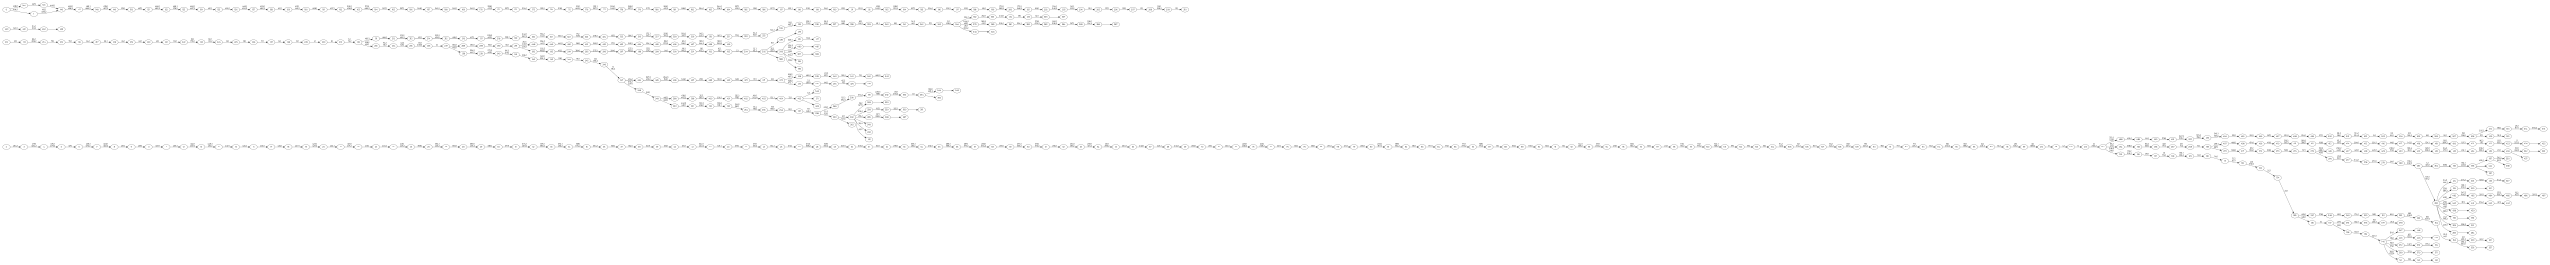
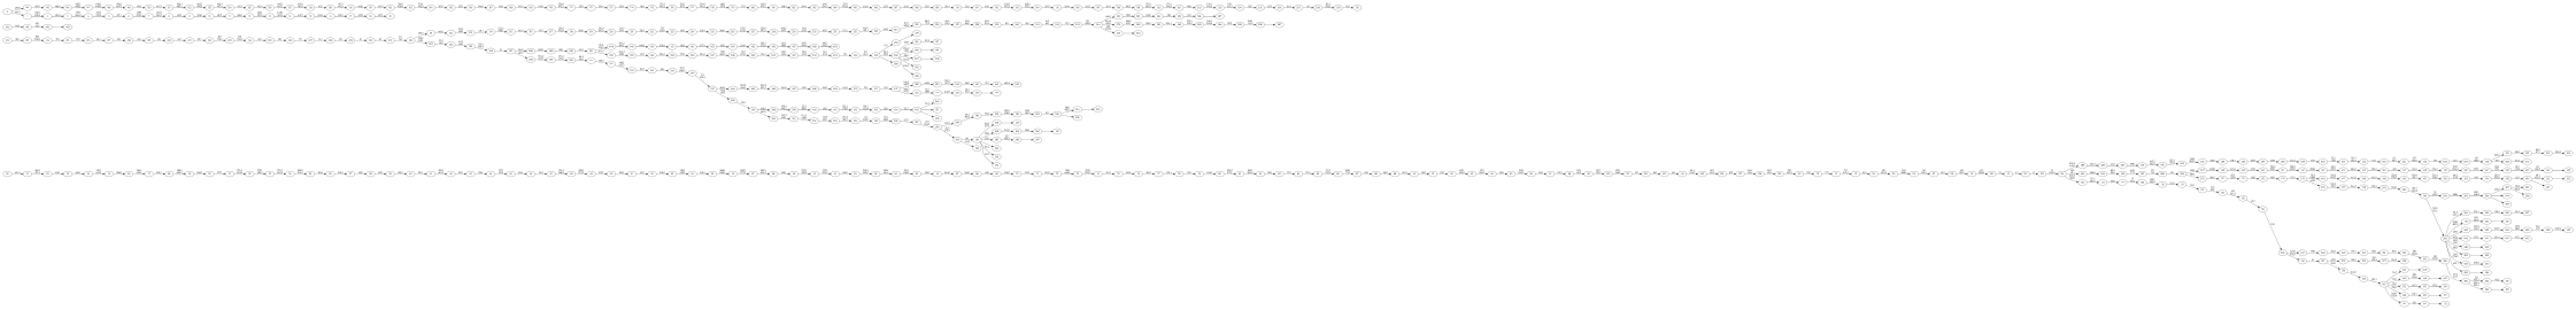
  digraph {
    fontname=Montserrat
    rankdir=LR
    node [fontname=Montserrat]
    edge [fontname=Montserrat]
    547
    548
    544
    545
    542
    543
    541
    540
    539
    538
    536
    537
    535
    534
    533
    532
    530
    531
    528
    529
    526
    527
    525
    524
    522
    523
    520
    521
    519
    516
    517
    514
    515
    513
    512
    509
    510
    508
    507
    506
    505
    504
    503
    502
    501
    500
    499
    498
    497
    496
    495
    494
    493
    492
    491
    490
    489
    488
    486
    487
    485
    484
    483
    482
    480
    481
    478
    479
    476
    477
    475
    474
    473
    472
    471
    470
    469
    468
    467
    466
    465
    464
    462
    463
    461
    460
    458
    459
    457
    456
    455
    454
    453
    452
    451
    450
    449
    448
    446
    447
    445
    442
    443
    441
    440
    438
    439
    436
    437
    435
    434
    433
    432
    431
    430
    429
    428
    427
    426
    424
    425
    423
    422
    421
    420
    419
    418
    417
    416
    415
    414
    413
    412
    411
    410
    409
    408
    407
    405
    546
    511
    406
    404
    403
    402
    401
    400
    399
    398
    394
    395
    393
    392
    391
    390
    389
    386
    387
    385
    384
    383
    382
    381
    380
    379
    377
    378
    376
    375
    373
    374
    372
    370
    371
    369
    367
    550
    368
    366
    444
    397
    365
    364
    362
    363
    360
    361
    359
    358
    356
    357
    355
    354
    353
    352
    351
    350
    349
    348
    347
    345
    346
    344
    343
    342
    341
    340
    339
    338
    337
    336
    335
    334
    333
    332
    331
    330
    329
    328
    327
    326
    325
    324
    323
    322
    321
    320
    319
    318
    317
    316
    315
    314
    313
    312
    311
    309
    310
    307
    308
    306
    518
    396
    305
    388
    304
    303
    302
    301
    300
    299
    298
    297
    296
    295
    294
    293
    292
    291
    290
    289
    288
    286
    287
    285
    283
    284
    282
    281
    280
    279
    278
    277
    276
    275
    274
    273
    272
    271
    270
    269
    268
    267
    266
    265
    264
    260
    549
    263
    261
    259
    262
    258
    257
    256
    255
    254
    253
    252
    251
    250
    249
    248
    247
    246
    245
    244
    243
    242
    241
    240
    239
    238
    237
    236
    235
    234
    233
    232
    231
    230
    229
    228
    227
    226
    225
    224
    223
    222
    221
    220
    219
    218
    217
    216
    215
    214
    213
    212
    209
    210
    208
    207
    206
    205
    204
    203
    202
    201
    200
    199
    198
    197
    196
    195
    194
    193
    192
    191
    190
    189
    188
    187
    186
    185
    184
    183
    182
    181
    180
    179
    178
    177
    176
    175
    174
    173
    172
    171
    170
    169
    168
    167
    166
    165
    164
    163
    162
    161
    160
    159
    158
    157
    156
    155
    154
    153
    152
    151
    150
    149
    148
    147
    146
    145
    144
    142
    143
    141
    140
    139
    138
    137
    136
    n415 [label=935]
    134
    133
    132
    131
    130
    129
    128
    127
    126
    125
    124
    123
    122
    121
    120
    119
    118
    117
    116
    115
    114
    113
    112
    111
    110
    109
    108
    107
    106
    n445 [label=805]
    104
    103
    102
    101
    100
    99
    98
    97
    96
    95
    94
    93
    92
    91
    90
    89
    88
    87
    86
    85
    84
    83
    82
    81
    80
    79
    78
    77
    76
    75
    74
    73
    72
    71
    70
    69
    68
    67
    66
    65
    64
    63
    62
    61
    60
    59
    58
    57
    56
    55
    54
    53
    52
    51
    50
    49
    48
    47
    46
    45
    44
    43
    42
    41
    40
    39
    38
    37
    36
    35
    34
    33
    32
    31
    30
    29
    28
    27
    26
    25
    24
    23
    22
    21
    20
    19
    18
    17
    16
    15
    14
    13
    12
    11
    10
    9
    8
    7
    6
    5
    4
    3
    2
    1
    0
    547 -> 548
    544 -> 545
    542 -> 543 [label="460,3"]
    541 -> 542 [label="73,1"]
    540 -> 541 [label="190,1"]
    539 -> 540 [label="122,2\n257,1"]
    538 -> 539 [label="480,1"]
    536 -> 537
    535 -> 536 [label="32,1"]
    534 -> 535 [label="38,1"]
    533 -> 534 [label="249,1"]
    532 -> 533 [label="252,1"]
    530 -> 531 [label="40,2"]
    528 -> 529
    526 -> 527 [label="54,2"]
    525 -> 526 [label="128,1"]
    524 -> 525 [label="274,1"]
    522 -> 523
    520 -> 521
    519 -> 520 [label="195,1\n351,3"]
    516 -> 517 [label="113,2"]
    514 -> 515 [label="365,2"]
    513 -> 514 [label="49,2\n117,1"]
    512 -> 513 [label="182,1"]
    509 -> 510 [label="112,2"]
    508 -> 512 [label="205,1"]
    508 -> 509 [label="57,1"]
    507 -> 508 [label="29,1\n138,2"]
    506 -> 507 [label="52,1"]
    505 -> 506 [label="56,1"]
    504 -> 505 [label="61,1\n159,2"]
    503 -> 504 [label="0,2\n69,1"]
    502 -> 503 [label="74,1"]
    501 -> 502 [label="124,1\n234,2"]
    500 -> 501 [label="65,2\n138,1"]
    499 -> 500 [label="217,1"]
    498 -> 499 [label="234,1"]
    497 -> 498 [label="239,1"]
    496 -> 497 [label="267,1"]
    495 -> 496 [label="291,1"]
    494 -> 495 [label="333,1"]
    493 -> 494 [label="346,1\n363,2"]
    492 -> 493 [label="125,2\n356,1"]
    491 -> 492 [label="347,2\n365,1"]
    490 -> 491 [label="378,1"]
    489 -> 490 [label="414,1"]
    488 -> 489 [label="436,1"]
    486 -> 487 [label="397,2"]
    485 -> 486 [label="10,2\n167,1"]
    484 -> 485 [label="137,2\n366,1"]
    483 -> 484 [label="397,1"]
    482 -> 483 [label="347,3\n400,1"]
    480 -> 481
    478 -> 479
    476 -> 477
    475 -> 476 [label="45,2\n76,1"]
    474 -> 475 [label="240,1"]
    473 -> 474 [label="13,2\n289,1"]
    472 -> 538 [label="169,3\n487,1"]
    472 -> 473 [label="268,2\n472,1"]
    471 -> 472 [label="22,1"]
    470 -> 471 [label="72,1"]
    469 -> 470 [label="145,1"]
    468 -> 469 [label="150,1"]
    467 -> 468 [label="213,1"]
    466 -> 467 [label="349,1"]
    465 -> 466 [label="264,3\n353,1"]
    464 -> 465 [label="367,3\n406,1"]
    462 -> 463
    461 -> 462 [label="34,1\n39,2"]
    460 -> 461 [label="140,1"]
    458 -> 459 [label="180,1\n360,2"]
    457 -> 458 [label="183,1\n244,3"]
    456 -> 457 [label="60,2\n186,1"]
    455 -> 456 [label="196,1\n370,2"]
    454 -> 455 [label="224,1"]
    453 -> 454 [label="263,1"]
    452 -> 453 [label="277,1"]
    451 -> 452 [label="282,1"]
    450 -> 451 [label="396,1"]
    449 -> 450 [label="440,1"]
    448 -> 449 [label="264,2\n441,1"]
    446 -> 447
    445 -> 446 [label="85,1\n130,2"]
    442 -> 443 [label="47,2"]
    441 -> 442 [label="254,1"]
    440 -> 441 [label="311,1"]
    438 -> 439
    436 -> 522 [label="191,1\n452,2"]
    436 -> 437
    435 -> 436 [label="20,1"]
    434 -> 435 [label="236,1\n359,2"]
    433 -> 434 [label="241,1"]
    432 -> 433 [label="94,2\n270,1"]
    431 -> 432 [label="320,1\n328,2"]
    430 -> 431 [label="159,4\n361,1"]
    429 -> 430 [label="230,2\n376,1"]
    428 -> 429 [label="420,1"]
    427 -> 428 [label="423,1"]
    426 -> 427 [label="292,2\n443,1"]
    424 -> 425
    423 -> 424 [label="6,1\n322,2"]
    422 -> 423 [label="93,1\n159,3"]
    421 -> 422 [label="96,2\n101,1"]
    420 -> 421 [label="107,1"]
    419 -> 420 [label="120,1\n284,2"]
    418 -> 419 [label="134,1"]
    417 -> 418 [label="143,1"]
    416 -> 417 [label="149,1"]
    415 -> 416 [label="226,1"]
    414 -> 415 [label="284,1"]
    413 -> 414 [label="63,2\n297,1"]
    412 -> 413 [label="308,1"]
    411 -> 412 [label="189,2\n380,1"]
    410 -> 411 [label="319,2\n395,1"]
    409 -> 410 [label="419,1"]
    408 -> 409 [label="474,1"]
    407 -> 408 [label="489,1"]
    405 -> 546 [label="13,3"]
    405 -> 511
    405 -> 406
    404 -> 405 [label="33,1"]
    403 -> 404 [label="132,1"]
    402 -> 403 [label="164,1\n202,4"]
    401 -> 402 [label="135,2\n178,1"]
    400 -> 401 [label="256,1"]
    399 -> 400 [label="35,3\n382,1"]
    398 -> 399 [label="438,1\n442,2"]
    394 -> 544 [label="198,1\n481,2"]
    394 -> 395
    393 -> 394 [label="51,1"]
    392 -> 393 [label="109,1\n290,2"]
    391 -> 392 [label="229,3\n298,1"]
    390 -> 391 [label="354,1"]
    389 -> 390 [label="121,2\n362,1"]
    386 -> 387
    385 -> 386 [label="158,1\n214,2"]
    384 -> 385 [label="197,1"]
    383 -> 384 [label="242,1\n306,2"]
    382 -> 383 [label="276,1\n476,2"]
    381 -> 382 [label="324,1"]
    380 -> 381 [label="326,1"]
    379 -> 380 [label="185,2\n410,1"]
    377 -> 378 [label="126,3"]
    376 -> 377 [label="19,1\n433,3"]
    375 -> 376 [label="332,1"]
    373 -> 374 [label="177,2"]
    372 -> 373 [label="147,1"]
    370 -> 371
    369 -> 370 [label="371,1"]
    367 -> 550 [label="310,2"]
    367 -> 368 [label="351,2"]
    366 -> 367 [label="455,1"]
    366 -> 444
    366 -> 397
    365 -> 366 [label="162,1\n448,2"]
    364 -> 365 [label="358,1"]
    362 -> 363
    360 -> 361
    359 -> 360 [label="255,1"]
    358 -> 359 [label="303,1"]
    356 -> 357
    355 -> 530 [label="21,1\n433,2"]
    355 -> 356 [label="292,4\n350,1"]
    354 -> 355 [label="25,2\n44,1"]
    353 -> 354 [label="66,1\n307,2"]
    352 -> 353 [label="68,1\n238,2"]
    351 -> 352 [label="89,1"]
    350 -> 351 [label="163,1"]
    349 -> 350 [label="176,1"]
    348 -> 349 [label="262,1"]
    347 -> 348 [label="278,1"]
    345 -> 346
    344 -> 532 [label="494,1"]
    344 -> 379 [label="244,2\n453,1"]
    344 -> 345 [label="28,1\n202,2"]
    343 -> 344 [label="31,1\n208,2"]
    342 -> 343 [label="37,1"]
    341 -> 342 [label="14,2\n46,1"]
    340 -> 341 [label="55,1"]
    339 -> 340 [label="81,1"]
    338 -> 339 [label="82,1\n116,2"]
    337 -> 338 [label="30,2\n88,1"]
    336 -> 337 [label="26,2\n105,1"]
    335 -> 336 [label="106,1\n172,2"]
    334 -> 335 [label="110,1\n485,2"]
    333 -> 334 [label="144,1"]
    332 -> 333 [label="64,2\n153,1"]
    331 -> 332 [label="172,1"]
    330 -> 331 [label="187,1"]
    329 -> 330 [label="141,2\n203,1"]
    328 -> 329 [label="169,2\n247,1"]
    327 -> 328 [label="258,1\n341,2"]
    326 -> 327 [label="272,1\n293,2"]
    325 -> 326 [label="286,1"]
    324 -> 325 [label="293,1"]
    323 -> 324 [label="295,1"]
    322 -> 323 [label="17,2\n306,1"]
    321 -> 322 [label="330,1"]
    320 -> 321 [label="154,2\n341,1"]
    319 -> 320 [label="342,1\n367,2"]
    318 -> 319 [label="369,1"]
    317 -> 318 [label="229,2\n402,1"]
    316 -> 317 [label="417,1"]
    315 -> 316 [label="426,1"]
    314 -> 315 [label="222,2\n428,1"]
    313 -> 314 [label="431,1"]
    312 -> 313 [label="212,2\n462,1"]
    311 -> 312 [label="464,1"]
    309 -> 310 [label="328,3"]
    307 -> 308
    306 -> 516 [label="329,1"]
    306 -> 480 [label="204,2\n232,1"]
    306 -> 307 [label="156,1"]
    306 -> 518 [label="104,2"]
    306 -> 396 [label="136,2"]
    305 -> 478 [label="111,1"]
    305 -> 306 [label="35,2\n253,1"]
    305 -> 388
    304 -> 305 [label="12,1\n62,2"]
    303 -> 304 [label="15,1"]
    302 -> 303 [label="16,1\n39,3"]
    301 -> 302 [label="58,1\n412,2"]
    300 -> 301 [label="98,1\n146,2"]
    299 -> 300 [label="104,1"]
    298 -> 299 [label="133,1\n201,2"]
    297 -> 298 [label="233,1\n460,2"]
    296 -> 297 [label="294,1"]
    295 -> 296 [label="375,1"]
    294 -> 295 [label="384,1"]
    293 -> 294 [label="412,1"]
    292 -> 293 [label="202,3\n469,1"]
    291 -> 448 [label="26,3\n446,1"]
    291 -> 292 [label="470,1"]
    290 -> 291 [label="60,1"]
    289 -> 290 [label="193,1"]
    288 -> 289 [label="280,1"]
    286 -> 287
    285 -> 286 [label="67,1\n458,2"]
    283 -> 284
    282 -> 524 [label="94,3\n444,1"]
    282 -> 519 [label="339,1\n387,2"]
    282 -> 482 [label="491,1"]
    282 -> 440 [label="473,1"]
    282 -> 438 [label="48,2\n119,1"]
    282 -> 362 [label="385,1"]
    282 -> 309 [label="24,1\n279,2"]
    282 -> 283 [label="403,1"]
    281 -> 364 [label="1,2\n435,1"]
    281 -> 282 [label="103,1\n151,2"]
    280 -> 281 [label="155,1\n292,3"]
    279 -> 280 [label="184,1"]
    278 -> 279 [label="279,1"]
    277 -> 278 [label="344,1"]
    276 -> 277 [label="126,2\n351,1"]
    275 -> 426 [label="312,2\n488,1"]
    275 -> 276 [label="409,1"]
    274 -> 275 [label="157,1"]
    273 -> 274 [label="199,1"]
    272 -> 273 [label="328,1"]
    271 -> 272 [label="97,2\n359,1"]
    270 -> 271 [label="386,1"]
    269 -> 407 [label="499,1"]
    269 -> 270 [label="387,1"]
    268 -> 269 [label="10,1"]
    267 -> 268 [label="47,1\n71,2"]
    266 -> 267 [label="48,1\n77,2"]
    265 -> 266 [label="83,2\n355,1"]
    264 -> 265 [label="388,1"]
    260 -> 528 [label="99,2\n327,1"]
    260 -> 358 [label="336,1"]
    260 -> 285 [label="235,1"]
    260 -> 549
    260 -> 263 [label="39,4"]
    260 -> 261 [label="42,2"]
    259 -> 260 [label="91,1"]
    259 -> 262 [label="141,3"]
    258 -> 389 [label="424,1"]
    258 -> 259 [label="30,3\n243,1"]
    257 -> 258 [label="27,1\n148,2"]
    256 -> 257 [label="131,1"]
    255 -> 256 [label="17,3\n188,1"]
    254 -> 255 [label="13,4\n290,1"]
    253 -> 254 [label="214,3\n381,1"]
    252 -> 253 [label="136,3\n391,1"]
    251 -> 252 [label="122,3\n458,1"]
    250 -> 251 [label="442,3\n481,1"]
    249 -> 398 [label="495,1"]
    249 -> 250 [label="490,1"]
    248 -> 249 [label="261,1"]
    247 -> 464 [label="454,1"]
    247 -> 248 [label="313,2\n477,1"]
    246 -> 247 [label="11,1\n316,2"]
    245 -> 246 [label="50,1\n266,2"]
    244 -> 245 [label="99,1"]
    243 -> 244 [label="118,1"]
    242 -> 243 [label="148,1\n325,2"]
    241 -> 242 [label="266,1"]
    240 -> 241 [label="86,2\n316,1"]
    239 -> 240 [label="271,2\n405,1"]
    238 -> 239 [label="334,2\n442,1"]
    237 -> 288 [label="360,1"]
    237 -> 238 [label="493,1"]
    236 -> 237 [label="2,1"]
    235 -> 236 [label="136,1\n208,3"]
    234 -> 235 [label="43,2\n146,1"]
    233 -> 234 [label="70,2\n166,1"]
    232 -> 311 [label="485,1"]
    232 -> 233 [label="108,2\n416,1"]
    231 -> 232 [label="5,1\n75,2"]
    230 -> 231 [label="8,1"]
    229 -> 230 [label="9,1"]
    228 -> 229 [label="13,1"]
    227 -> 228 [label="14,1"]
    226 -> 227 [label="17,1"]
    225 -> 226 [label="18,1"]
    224 -> 225 [label="26,1"]
    223 -> 224 [label="30,1\n100,2"]
    222 -> 223 [label="35,1\n179,2"]
    221 -> 222 [label="39,1"]
    220 -> 221 [label="42,1"]
    219 -> 220 [label="43,1"]
    218 -> 219 [label="45,1"]
    217 -> 218 [label="62,1"]
    216 -> 217 [label="64,1"]
    215 -> 216 [label="70,1"]
    214 -> 215 [label="75,1"]
    213 -> 214 [label="86,1\n269,2"]
    212 -> 213 [label="90,1"]
    209 -> 210 [label="113,1"]
    208 -> 209 [label="116,1\n338,2"]
    207 -> 208 [label="121,1"]
    206 -> 207 [label="122,1"]
    205 -> 206 [label="127,1"]
    204 -> 205 [label="135,1"]
    203 -> 204 [label="141,1\n210,2"]
    202 -> 203 [label="154,1\n340,2"]
    201 -> 202 [label="169,1"]
    200 -> 201 [label="170,1\n348,2"]
    199 -> 200 [label="179,1\n285,2"]
    198 -> 199 [label="185,1"]
    197 -> 198 [label="201,1"]
    196 -> 197 [label="202,1"]
    195 -> 196 [label="204,1"]
    194 -> 195 [label="207,1"]
    193 -> 194 [label="208,1\n315,2"]
    192 -> 193 [label="209,1\n343,2"]
    191 -> 192 [label="210,1"]
    190 -> 191 [label="212,1"]
    189 -> 190 [label="214,1"]
    188 -> 189 [label="215,1"]
    187 -> 188 [label="222,1"]
    186 -> 187 [label="227,1"]
    185 -> 186 [label="229,1"]
    184 -> 185 [label="237,1\n439,2"]
    183 -> 184 [label="244,1\n304,2"]
    182 -> 183 [label="264,1"]
    181 -> 182 [label="268,1"]
    180 -> 181 [label="269,1\n451,2"]
    179 -> 180 [label="271,1"]
    178 -> 179 [label="285,1\n337,2"]
    177 -> 178 [label="304,1\n345,2"]
    176 -> 177 [label="313,1\n357,2"]
    175 -> 176 [label="315,1\n465,2"]
    174 -> 175 [label="318,1"]
    173 -> 174 [label="325,1"]
    172 -> 173 [label="334,1"]
    171 -> 172 [label="337,1"]
    170 -> 171 [label="338,1\n413,2"]
    169 -> 170 [label="340,1"]
    168 -> 169 [label="343,1"]
    167 -> 168 [label="345,1"]
    166 -> 167 [label="348,1"]
    165 -> 166 [label="357,1"]
    164 -> 165 [label="367,1"]
    163 -> 164 [label="370,1\n466,2"]
    162 -> 163 [label="390,1\n408,2"]
    161 -> 162 [label="407,1"]
    160 -> 161 [label="408,1"]
    159 -> 160 [label="413,1\n445,2"]
    158 -> 159 [label="421,1"]
    157 -> 158 [label="439,1\n482,2"]
    156 -> 157 [label="445,1\n450,2"]
    155 -> 156 [label="450,1"]
    154 -> 155 [label="451,1"]
    153 -> 154 [label="460,1\n467,2"]
    152 -> 153 [label="465,1\n478,2"]
    151 -> 152 [label="466,1\n483,2"]
    150 -> 151 [label="467,1"]
    149 -> 150 [label="476,1"]
    148 -> 149 [label="478,1\n497,2"]
    147 -> 148 [label="482,1\n486,2"]
    146 -> 147 [label="483,1\n498,2"]
    145 -> 146 [label="486,1"]
    144 -> 145 [label="497,1"]
    142 -> 143
    141 -> 142 [label="36,1"]
    140 -> 547 [label="154,1"]
    140 -> 445 [label="139,1"]
    140 -> 372 [label="192,1"]
    140 -> 369 [label="379,1"]
    140 -> 141 [label="300,1\n433,4"]
    139 -> 140 [label="223,1"]
    138 -> 139 [label="302,1"]
    137 -> 375 [label="437,1"]
    137 -> 138 [label="323,1"]
    136 -> 137 [label="3,1"]
    n415 -> 347 [label="429,1"]
    n415 -> 136 [label="430,1"]
    134 -> n415 [label="23,1"]
    133 -> 134 [label="25,1"]
    132 -> 133 [label="40,1\n392,2"]
    131 -> 132 [label="71,3\n80,1"]
    130 -> 131 [label="114,1"]
    129 -> 130 [label="130,1"]
    128 -> 129 [label="165,1\n296,2"]
    127 -> 128 [label="1,3\n174,1"]
    126 -> 127 [label="219,1"]
    125 -> 126 [label="115,2\n392,1"]
    124 -> 488 [label="352,2\n449,1"]
    124 -> 264 [label="59,2\n411,1"]
    124 -> 125 [label="246,2\n399,1"]
    123 -> 124 [label="0,1\n206,2"]
    122 -> 123 [label="1,1"]
    121 -> 122 [label="4,1"]
    120 -> 121 [label="7,1"]
    119 -> 120 [label="41,1\n389,2"]
    118 -> 119 [label="49,1\n129,2"]
    117 -> 118 [label="53,1"]
    116 -> 117 [label="54,1\n401,2"]
    115 -> 116 [label="59,1\n288,2"]
    114 -> 115 [label="63,1\n250,2"]
    113 -> 114 [label="65,1"]
    112 -> 113 [label="71,1\n221,2"]
    111 -> 112 [label="77,1"]
    110 -> 111 [label="78,1"]
    109 -> 110 [label="79,1\n225,2"]
    108 -> 109 [label="83,1\n231,2"]
    107 -> 108 [label="84,1\n142,2"]
    106 -> 107 [label="87,1"]
    n445 -> 106 [label="92,1\n314,2"]
    104 -> n445 [label="94,1\n102,2"]
    103 -> 104 [label="95,1"]
    102 -> 103 [label="96,1"]
    101 -> 102 [label="97,1"]
    100 -> 101 [label="102,1\n168,2"]
    99 -> 100 [label="112,1\n175,2"]
    98 -> 99 [label="115,1\n161,2"]
    97 -> 98 [label="123,1"]
    96 -> 97 [label="125,1"]
    95 -> 96 [label="126,1\n260,2"]
    94 -> 95 [label="129,1"]
    93 -> 94 [label="137,1\n200,2"]
    92 -> 93 [label="142,1\n259,2"]
    91 -> 92 [label="151,1"]
    90 -> 91 [label="152,1"]
    89 -> 90 [label="159,1"]
    88 -> 89 [label="160,1"]
    87 -> 88 [label="161,1"]
    86 -> 87 [label="168,1\n171,2"]
    85 -> 86 [label="171,1\n275,2"]
    84 -> 85 [label="175,1"]
    83 -> 84 [label="177,1"]
    82 -> 83 [label="181,1"]
    81 -> 82 [label="189,1\n394,2"]
    80 -> 81 [label="200,1\n317,2"]
    79 -> 80 [label="206,1"]
    78 -> 79 [label="211,1"]
    77 -> 78 [label="216,1"]
    76 -> 77 [label="218,1"]
    75 -> 76 [label="220,1"]
    74 -> 75 [label="221,1"]
    73 -> 74 [label="225,1\n228,2"]
    72 -> 73 [label="228,1\n468,2"]
    71 -> 72 [label="230,1"]
    70 -> 71 [label="231,1"]
    69 -> 70 [label="238,1"]
    68 -> 69 [label="245,1"]
    67 -> 68 [label="246,1"]
    66 -> 67 [label="248,1"]
    65 -> 66 [label="250,1"]
    64 -> 65 [label="251,1\n299,2"]
    63 -> 64 [label="259,1\n415,2"]
    62 -> 63 [label="260,1\n281,2"]
    61 -> 62 [label="265,1"]
    60 -> 61 [label="273,1\n373,2"]
    59 -> 60 [label="275,1\n335,2"]
    58 -> 59 [label="281,1"]
    57 -> 58 [label="283,1\n364,2"]
    56 -> 57 [label="287,1\n377,2"]
    55 -> 56 [label="288,1\n398,2"]
    54 -> 55 [label="292,1"]
    53 -> 54 [label="296,1\n418,2"]
    52 -> 53 [label="299,1"]
    51 -> 52 [label="301,1"]
    50 -> 51 [label="305,1"]
    49 -> 50 [label="307,1"]
    48 -> 49 [label="309,1\n372,2"]
    47 -> 48 [label="310,1\n368,2"]
    46 -> 47 [label="312,1"]
    45 -> 46 [label="314,1"]
    44 -> 45 [label="317,1\n331,2"]
    43 -> 44 [label="319,1"]
    42 -> 43 [label="321,1"]
    41 -> 42 [label="322,1\n422,2"]
    40 -> 41 [label="331,1"]
    39 -> 40 [label="335,1"]
    38 -> 39 [label="347,1"]
    37 -> 38 [label="352,1"]
    36 -> 37 [label="363,1"]
    35 -> 36 [label="364,1"]
    34 -> 35 [label="368,1\n374,2"]
    33 -> 34 [label="372,1\n463,2"]
    32 -> 33 [label="373,1\n383,2"]
    31 -> 32 [label="374,1\n459,2"]
    30 -> 31 [label="377,1"]
    29 -> 30 [label="383,1"]
    28 -> 29 [label="389,1\n456,2"]
    27 -> 28 [label="393,1"]
    26 -> 27 [label="394,1\n425,2"]
    25 -> 26 [label="398,1"]
    24 -> 25 [label="401,1\n447,2"]
    23 -> 24 [label="404,1"]
    22 -> 23 [label="415,1"]
    21 -> 22 [label="418,1\n471,2"]
    20 -> 21 [label="422,1"]
-   19 -> 20 [label="425,1\n427,2"]
    18 -> 19 [label="427,1"]
    17 -> 18 [label="432,1"]
    16 -> 17 [label="433,1"]
    15 -> 16 [label="434,1"]
    14 -> 15 [label="447,1"]
    13 -> 14 [label="448,1\n461,2"]
    12 -> 13 [label="452,1\n457,2"]
    11 -> 12 [label="456,1"]
    10 -> 11 [label="457,1"]
    9 -> 10 [label="459,1"]
    8 -> 9 [label="461,1"]
    7 -> 8 [label="463,1\n492,2"]
    6 -> 7 [label="468,1\n475,2"]
    5 -> 6 [label="471,1"]
    4 -> 5 [label="475,1\n479,2"]
    3 -> 4 [label="479,1\n484,2"]
    2 -> 3 [label="484,1"]
-   1 -> 146 [label="492,1\n496,2"]
+   1 -> 2 [label="492,1\n496,2"]
    0 -> 144 [label="498,1"]
    0 -> 1 [label="496,1"]
  }
